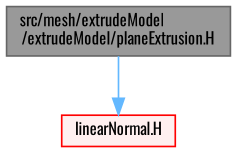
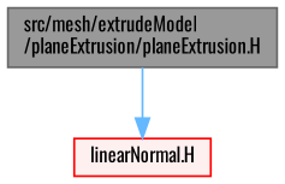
  digraph {
    fontname=Oswald
    node [fontname=Oswald fontsize=10 shape=box style=filled]
-   n1 [color=gray40 fillcolor=grey60 fontcolor=black height=0.2 label="src/mesh/extrudeModel\l/extrudeModel/planeExtrusion.H" width=0.4]
+   n1 [color=gray40 fillcolor=grey60 fontcolor=black height=0.2 label="src/mesh/extrudeModel\l/planeExtrusion/planeExtrusion.H" width=0.4]
    n2 [color=red fillcolor="#FFF0F0" height=0.2 label="linearNormal.H" width=0.4]
    n1 -> n2 [color=steelblue1 fontname=Oswald fontsize=10 labelfontname=Helvetica labelfontsize=10 style=solid]
  }
